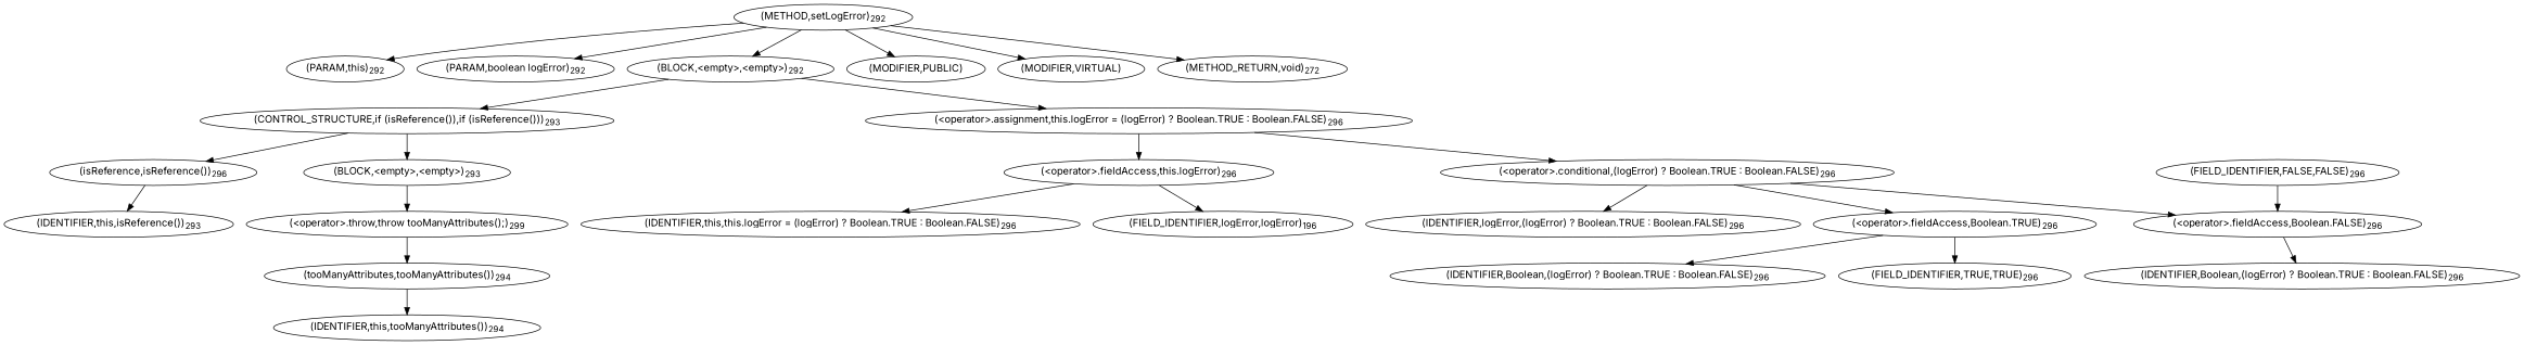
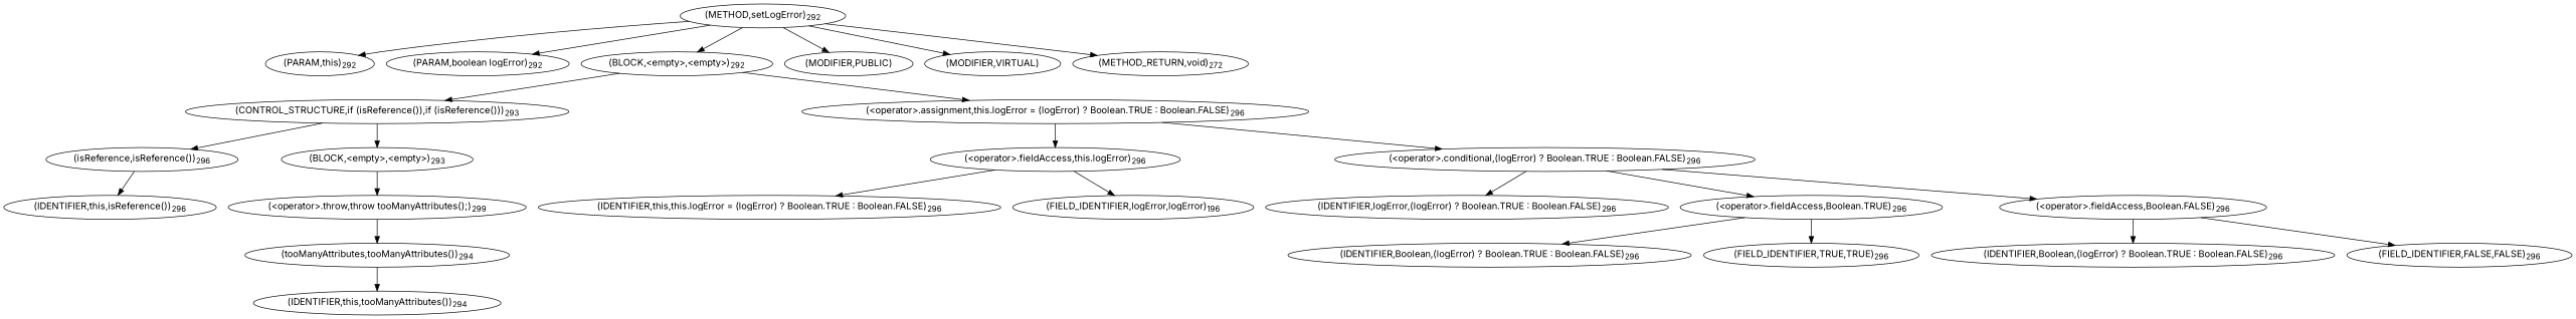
  digraph {
    fontname=Inter
    node [fontname=Inter]
    edge [fontname=Inter]
    n1 [label=<(METHOD,setLogError)<SUB>292</SUB>>]
    n2 [label=<(PARAM,this)<SUB>292</SUB>>]
    n3 [label=<(PARAM,boolean logError)<SUB>292</SUB>>]
    n4 [label=<(BLOCK,&lt;empty&gt;,&lt;empty&gt;)<SUB>292</SUB>>]
    n5 [label=<(MODIFIER,PUBLIC)>]
    n6 [label=<(MODIFIER,VIRTUAL)>]
    n7 [label=<(METHOD_RETURN,void)<SUB>272</SUB>>]
    n8 [label=<(CONTROL_STRUCTURE,if (isReference()),if (isReference()))<SUB>293</SUB>>]
    n9 [label=<(&lt;operator&gt;.assignment,this.logError = (logError) ? Boolean.TRUE : Boolean.FALSE)<SUB>296</SUB>>]
    n10 [label=<(isReference,isReference())<SUB>296</SUB>>]
    n11 [label=<(BLOCK,&lt;empty&gt;,&lt;empty&gt;)<SUB>293</SUB>>]
    n12 [label=<(&lt;operator&gt;.fieldAccess,this.logError)<SUB>296</SUB>>]
    n13 [label=<(&lt;operator&gt;.conditional,(logError) ? Boolean.TRUE : Boolean.FALSE)<SUB>296</SUB>>]
-   n14 [label=<(IDENTIFIER,this,isReference())<SUB>293</SUB>>]
+   n14 [label=<(IDENTIFIER,this,isReference())<SUB>296</SUB>>]
    n15 [label=<(&lt;operator&gt;.throw,throw tooManyAttributes();)<SUB>299</SUB>>]
    n16 [label=<(tooManyAttributes,tooManyAttributes())<SUB>294</SUB>>]
    n17 [label=<(IDENTIFIER,this,tooManyAttributes())<SUB>294</SUB>>]
    n18 [label=<(IDENTIFIER,this,this.logError = (logError) ? Boolean.TRUE : Boolean.FALSE)<SUB>296</SUB>>]
    n19 [label=<(FIELD_IDENTIFIER,logError,logError)<SUB>196</SUB>>]
    n20 [label=<(IDENTIFIER,logError,(logError) ? Boolean.TRUE : Boolean.FALSE)<SUB>296</SUB>>]
    n21 [label=<(&lt;operator&gt;.fieldAccess,Boolean.TRUE)<SUB>296</SUB>>]
    n22 [label=<(&lt;operator&gt;.fieldAccess,Boolean.FALSE)<SUB>296</SUB>>]
    n23 [label=<(IDENTIFIER,Boolean,(logError) ? Boolean.TRUE : Boolean.FALSE)<SUB>296</SUB>>]
    n24 [label=<(FIELD_IDENTIFIER,TRUE,TRUE)<SUB>296</SUB>>]
    n25 [label=<(IDENTIFIER,Boolean,(logError) ? Boolean.TRUE : Boolean.FALSE)<SUB>296</SUB>>]
    n26 [label=<(FIELD_IDENTIFIER,FALSE,FALSE)<SUB>296</SUB>>]
    n1 -> n2
    n1 -> n3
    n1 -> n4
    n1 -> n5
    n1 -> n6
    n1 -> n7
    n4 -> n8
    n4 -> n9
    n8 -> n10
    n8 -> n11
    n9 -> n12
    n9 -> n13
    n10 -> n14
    n11 -> n15
    n12 -> n18
    n12 -> n19
    n13 -> n20
    n13 -> n21
    n13 -> n22
    n15 -> n16
    n16 -> n17
    n21 -> n23
    n21 -> n24
    n22 -> n25
-   n26 -> n22
+   n22 -> n26
  }
